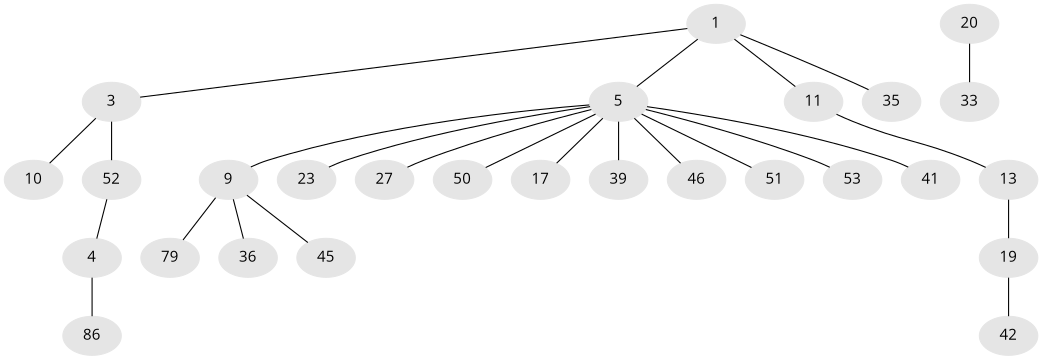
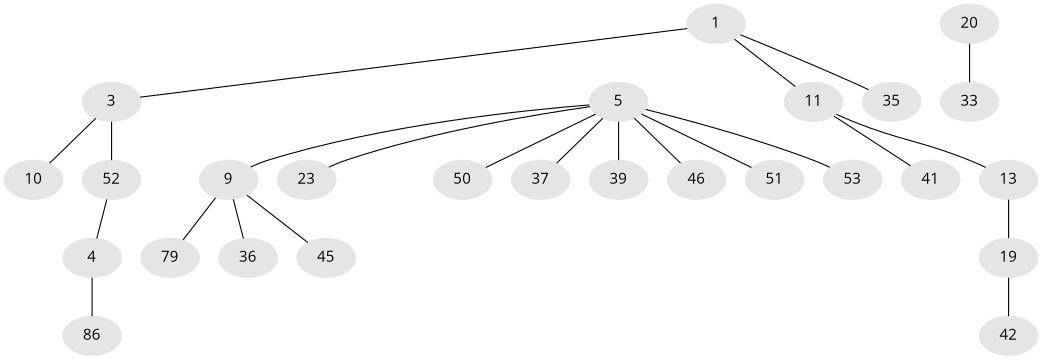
  graph {
    fontname="Open Sans"
    node [color=gray90 fontname="Open Sans" style=filled]
    edge [fontname="Open Sans"]
    1 [super="+2+63"]
    3 [super="+18"]
    5 [super="+6+47+8+32+7+16+12+31"]
    11 [super="+21"]
    n5 [label=35]
    10 [super="+14"]
    52
    9 [super="+20+15+56"]
    23 [super="+35"]
-   27
    n11 [label=50 super="+61"]
-   37 [super="+65" label=17]
+   37 [super="+65"]
    39
    41
    46 [super="+64"]
    51
    53 [super="+58"]
    13
    4 [super="+17"]
    n20 [label=86 super="+44"]
    n21 [label=79]
    36 [super="+62"]
    45
    19 [super="+24"]
    42 [super="+71"]
    n26 [label=20 super="+40"]
    33
    1 -- 3
-   1 -- 5
    1 -- 11
    1 -- n5
    3 -- 10
    3 -- 52
    5 -- 9
    5 -- 23
-   5 -- 27
    5 -- n11
    5 -- 37
    5 -- 39
-   5 -- 41
+   11 -- 41
    5 -- 46
    5 -- 51
    5 -- 53
    11 -- 13
    52 -- 4
    9 -- n21
    9 -- 36
    9 -- 45
    13 -- 19
    4 -- n20
    19 -- 42
    n26 -- 33
  }
